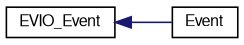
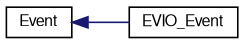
  digraph {
    rankdir=LR
    node [color=black fontname=FreeSans fontsize=10 shape=record]
    n1 [height=0.2 label=Event width=0.4]
    n2 [height=0.2 label=EVIO_Event width=0.4]
-   n2 -> n1 [color=midnightblue dir=back fontname=FreeSans fontsize=10 labelfontname=FreeSans labelfontsize=10 style=solid]
+   n1 -> n2 [color=midnightblue dir=back fontname=FreeSans fontsize=10 labelfontname=FreeSans labelfontsize=10 style=solid]
  }
